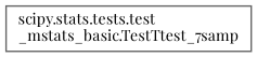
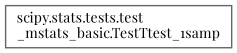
  digraph {
    rankdir=LR
    fontname="Playfair Display"
-   n1 [color=grey40 fillcolor=white fontname="Playfair Display" fontsize=10 height=0.2 label="scipy.stats.tests.test\l_mstats_basic.TestTtest_7samp" shape=box style=filled width=0.4]
+   n1 [color=grey40 fillcolor=white fontname="Playfair Display" fontsize=10 height=0.2 label="scipy.stats.tests.test\l_mstats_basic.TestTtest_1samp" shape=box style=filled width=0.4]
  }
